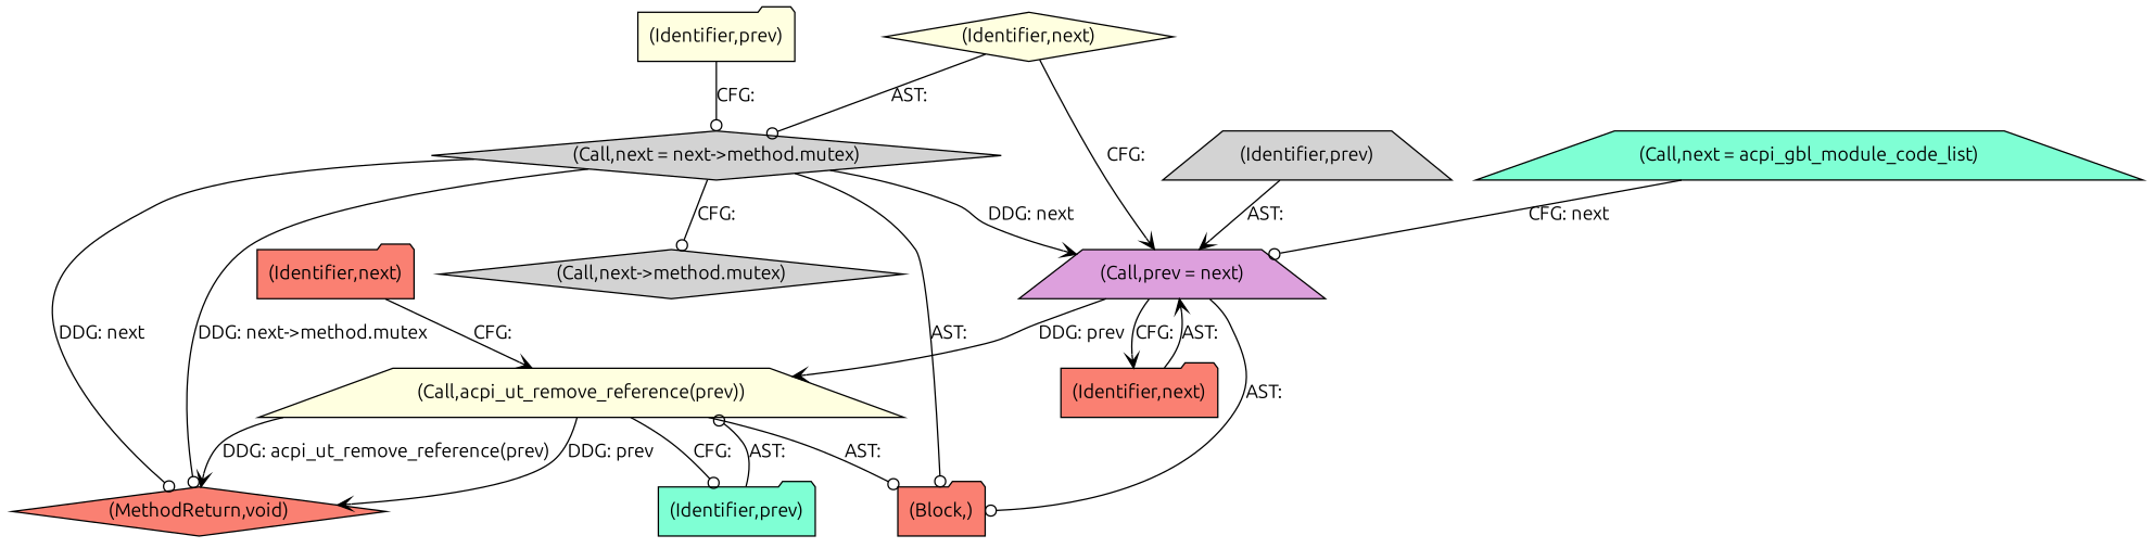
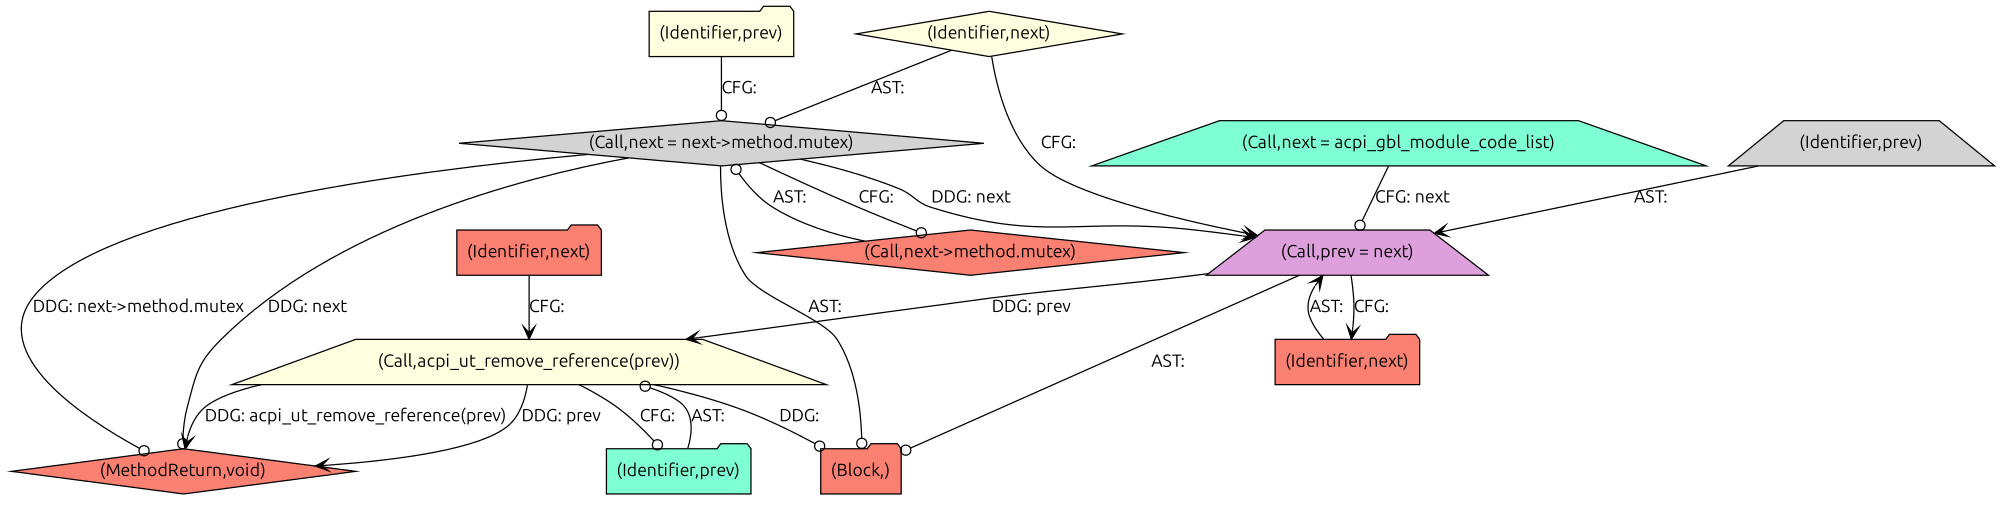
  digraph {
    fontname=Ubuntu
    node [fillcolor=salmon fontname=Ubuntu shape=folder style=filled]
    edge [arrowhead=odot fontname=Ubuntu]
    n1 [fillcolor=lightgrey label="(Call,next = next->method.mutex)" shape=diamond]
    n2 [fillcolor=plum label="(Call,prev = next)" shape=trapezium]
    n3 [label="(Block,)"]
    n4 [label="(MethodReturn,void)" shape=diamond]
-   n5 [fillcolor=lightgrey label="(Call,next->method.mutex)" shape=diamond]
+   n5 [label="(Call,next->method.mutex)" shape=diamond]
    n6 [fillcolor=lightyellow label="(Call,acpi_ut_remove_reference(prev))" shape=trapezium]
    n7 [label="(Identifier,next)"]
    n8 [fillcolor=aquamarine label="(Identifier,prev)"]
    n9 [fillcolor=aquamarine label="(Call,next = acpi_gbl_module_code_list)" shape=trapezium]
    n10 [fillcolor=lightyellow label="(Identifier,prev)"]
    n11 [label="(Identifier,next)"]
    n12 [fillcolor=lightyellow label="(Identifier,next)" shape=diamond]
    n13 [fillcolor=lightgrey label="(Identifier,prev)" shape=trapezium]
    n1 -> n2 [arrowhead=vee label="DDG: next"]
    n1 -> n3 [label="AST: "]
    n1 -> n4 [label="DDG: next"]
    n1 -> n4 [label="DDG: next->method.mutex"]
    n1 -> n5 [label="CFG: "]
    n2 -> n3 [label="AST: "]
    n2 -> n6 [arrowhead=vee label="DDG: prev"]
    n2 -> n7 [arrowhead=vee label="CFG: "]
-   n6 -> n3 [label="AST: "]
+   n5 -> n1 [label="AST: "]
+   n6 -> n3 [label="DDG: "]
    n6 -> n4 [arrowhead=vee label="DDG: acpi_ut_remove_reference(prev)"]
    n6 -> n4 [arrowhead=vee label="DDG: prev"]
    n6 -> n8 [label="CFG: "]
    n7 -> n2 [arrowhead=vee label="AST: "]
    n8 -> n6 [label="AST: "]
    n9 -> n2 [label="CFG: next"]
    n10 -> n1 [label="CFG: "]
    n11 -> n6 [arrowhead=vee label="CFG: "]
    n12 -> n1 [label="AST: "]
    n12 -> n2 [arrowhead=vee label="CFG: "]
    n13 -> n2 [arrowhead=vee label="AST: "]
  }
